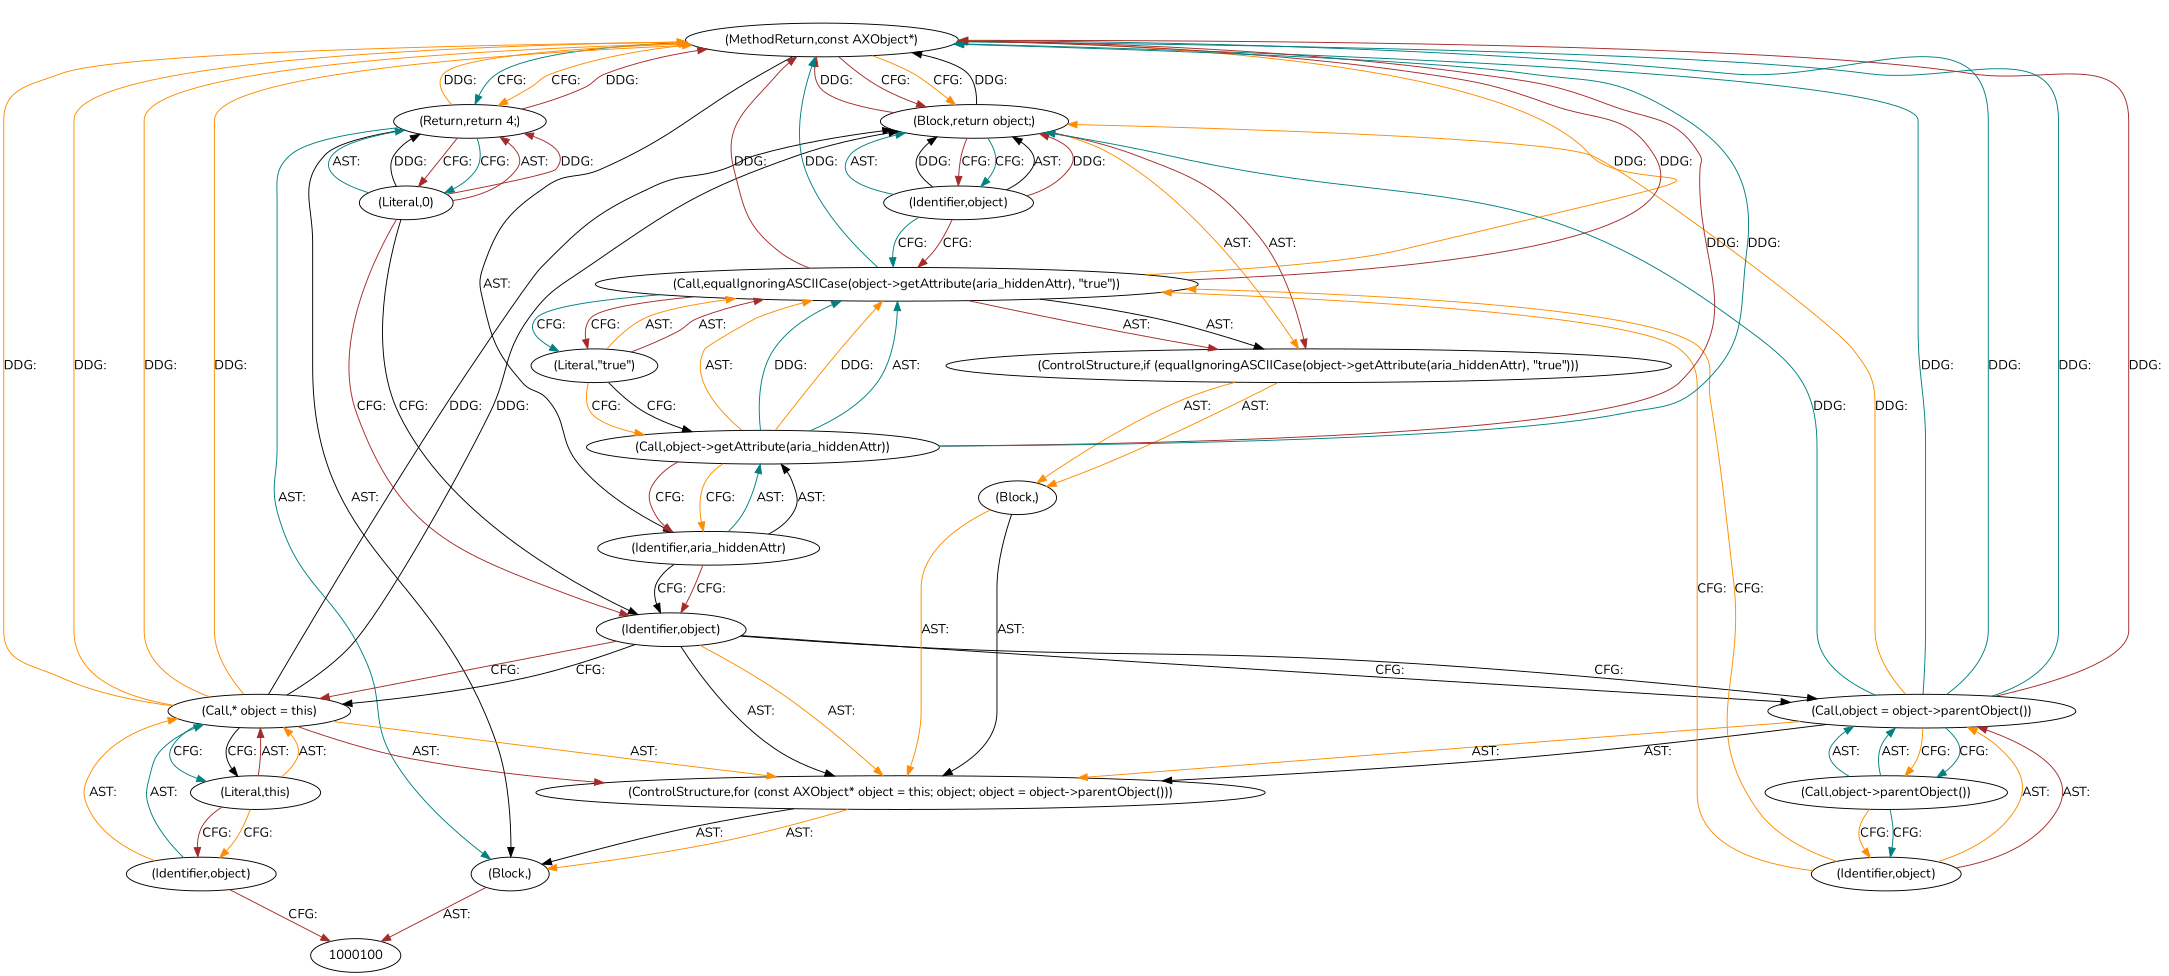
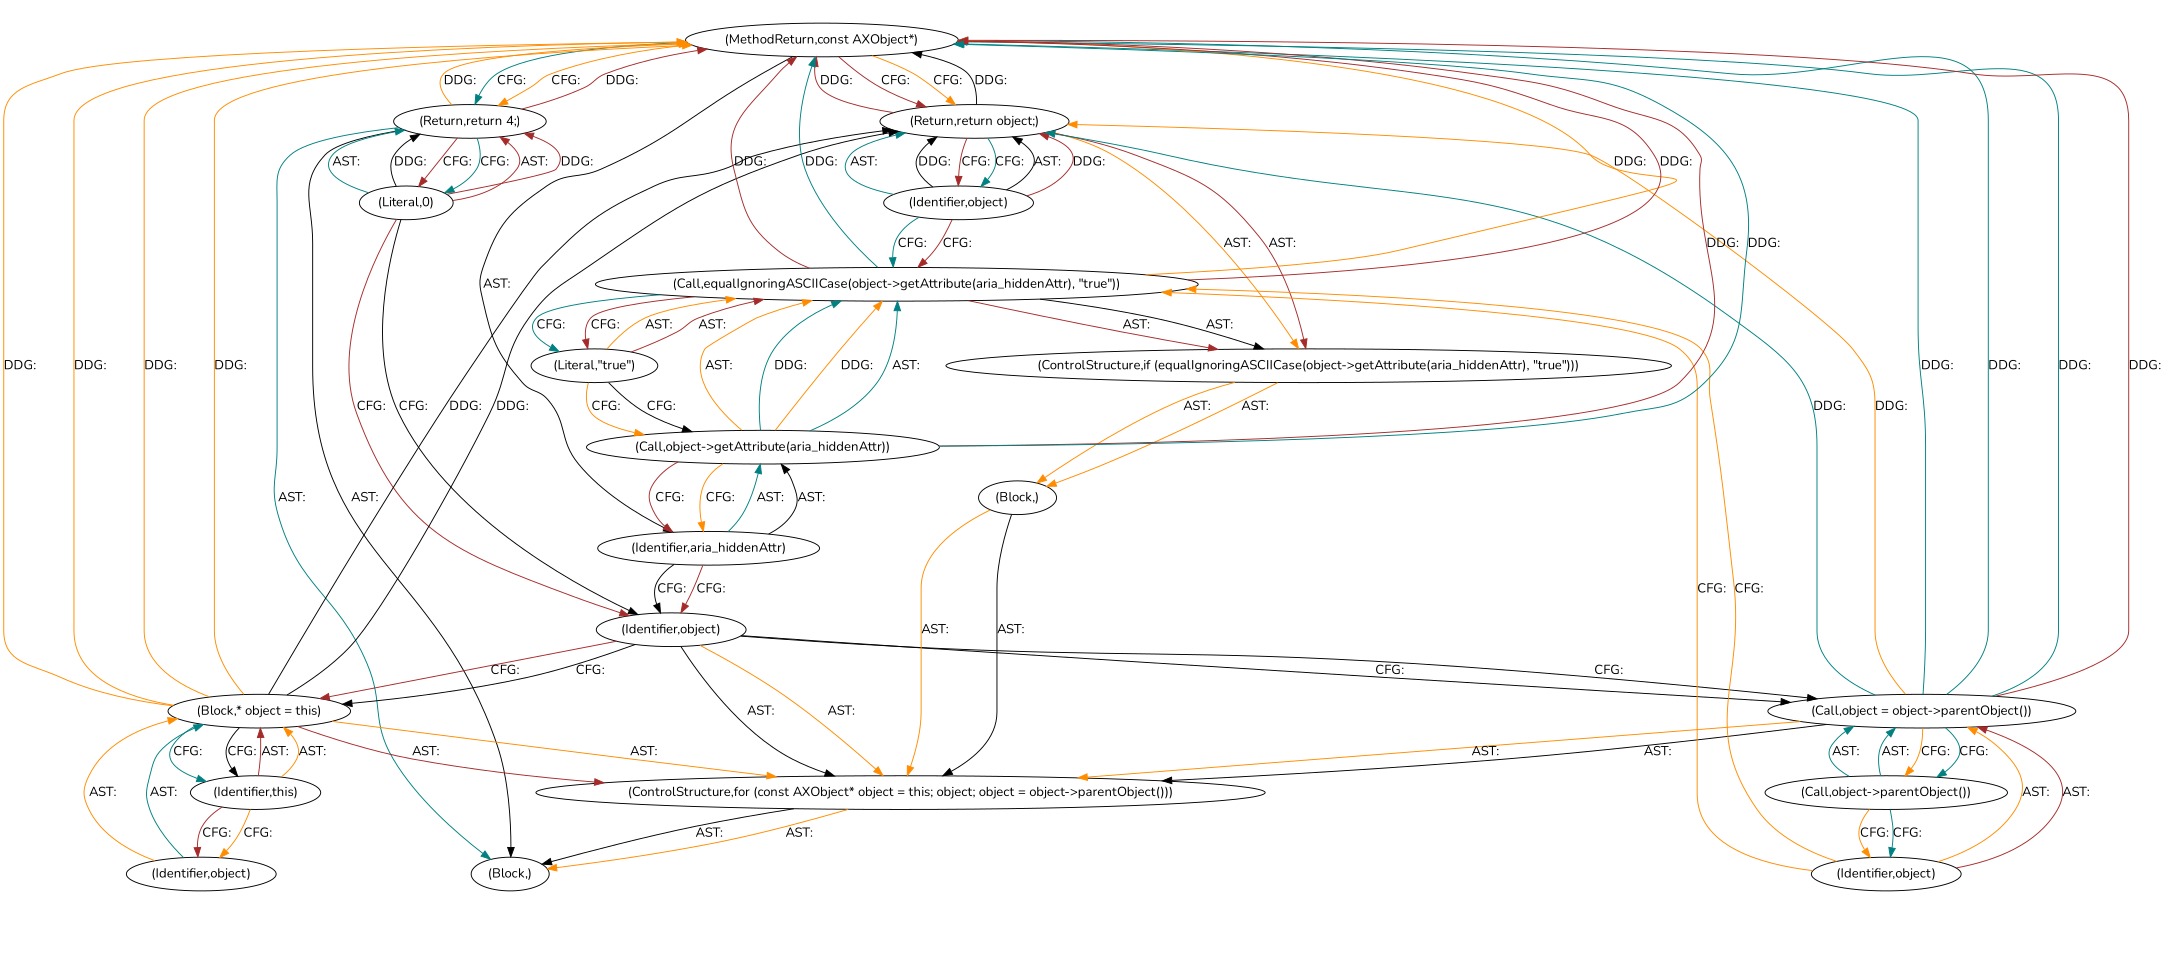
  digraph {
    fontname=Nunito
    node [fontname=Nunito]
    edge [color=darkorange fontname=Nunito]
    n1 [label="(MethodReturn,const AXObject*)"]
-   n2 [label="(Block,return object;)"]
+   n2 [label="(Return,return object;)"]
    n3 [label="(Return,return 4;)"]
    n4 [label="(Identifier,aria_hiddenAttr)"]
    n5 [label="(ControlStructure,if (equalIgnoringASCIICase(object->getAttribute(aria_hiddenAttr), \"true\")))"]
    n6 [label="(Identifier,object)"]
    n7 [label="(Block,)"]
    n8 [label="(Literal,0)"]
-   1000100
-   n10 [label="(Call,* object = this)"]
+   n10 [label="(Block,* object = this)"]
    n11 [label="(ControlStructure,for (const AXObject* object = this; object; object = object->parentObject()))"]
-   n12 [label="(Literal,this)"]
+   n12 [label="(Identifier,this)"]
    n13 [label="(Identifier,object)"]
    n14 [label="(Identifier,object)"]
    n15 [label="(Call,object = object->parentObject())"]
    n16 [label="(Call,object->parentObject())"]
    n17 [label="(Identifier,object)"]
    n18 [label="(Call,equalIgnoringASCIICase(object->getAttribute(aria_hiddenAttr), \"true\"))"]
    n19 [label="(Literal,\"true\")"]
    n20 [label="(Block,)"]
    n21 [label="(Call,object->getAttribute(aria_hiddenAttr))"]
    n1 -> n2 [color=brown label="CFG: "]
    n1 -> n2 [label="CFG: "]
    n1 -> n3 [color=teal label="CFG: "]
    n1 -> n3 [label="CFG: "]
    n1 -> n4 [color=black label="AST: "]
    n2 -> n1 [color=black label="DDG: "]
    n2 -> n1 [color=brown label="DDG: "]
    n2 -> n5 [label="AST: "]
    n2 -> n5 [color=brown label="AST: "]
    n2 -> n6 [color=brown label="CFG: "]
    n2 -> n6 [color=teal label="CFG: "]
    n3 -> n1 [color=brown label="DDG: "]
    n3 -> n1 [label="DDG: "]
    n3 -> n7 [color=teal label="AST: "]
    n3 -> n7 [color=black label="AST: "]
    n3 -> n8 [color=brown label="CFG: "]
    n3 -> n8 [color=teal label="CFG: "]
    n4 -> n14 [color=black label="CFG: "]
    n4 -> n14 [color=brown label="CFG: "]
    n4 -> n21 [color=teal label="AST: "]
    n4 -> n21 [color=black label="AST: "]
    n5 -> n20 [label="AST: "]
    n5 -> n20 [label="AST: "]
    n6 -> n2 [color=black label="AST: "]
    n6 -> n2 [color=brown label="DDG: "]
    n6 -> n2 [color=teal label="AST: "]
    n6 -> n2 [color=black label="DDG: "]
    n6 -> n18 [color=brown label="CFG: "]
    n6 -> n18 [color=teal label="CFG: "]
-   n7 -> 1000100 [color=brown label="AST: "]
    n8 -> n3 [color=brown label="AST: "]
    n8 -> n3 [color=brown label="DDG: "]
    n8 -> n3 [color=teal label="AST: "]
    n8 -> n3 [color=black label="DDG: "]
    n8 -> n14 [color=black label="CFG: "]
    n8 -> n14 [color=brown label="CFG: "]
    n10 -> n1 [label="DDG: "]
    n10 -> n1 [label="DDG: "]
    n10 -> n1 [label="DDG: "]
    n10 -> n1 [label="DDG: "]
    n10 -> n2 [color=black label="DDG: "]
    n10 -> n2 [color=black label="DDG: "]
    n10 -> n11 [color=brown label="AST: "]
    n10 -> n11 [label="AST: "]
    n10 -> n12 [color=teal label="CFG: "]
    n10 -> n12 [color=black label="CFG: "]
    n11 -> n7 [color=black label="AST: "]
    n11 -> n7 [label="AST: "]
    n12 -> n10 [color=brown label="AST: "]
    n12 -> n10 [label="AST: "]
    n12 -> n13 [color=brown label="CFG: "]
    n12 -> n13 [label="CFG: "]
-   n13 -> 1000100 [color=brown label="CFG: "]
    n13 -> n10 [label="AST: "]
    n13 -> n10 [color=teal label="AST: "]
    n14 -> n10 [color=brown label="CFG: "]
    n14 -> n10 [color=black label="CFG: "]
    n14 -> n11 [color=black label="AST: "]
    n14 -> n11 [label="AST: "]
    n14 -> n15 [color=black label="CFG: "]
    n14 -> n15 [color=black label="CFG: "]
    n15 -> n1 [color=teal label="DDG: "]
    n15 -> n1 [color=teal label="DDG: "]
    n15 -> n1 [color=teal label="DDG: "]
    n15 -> n1 [color=brown label="DDG: "]
    n15 -> n2 [label="DDG: "]
    n15 -> n2 [color=teal label="DDG: "]
    n15 -> n11 [label="AST: "]
    n15 -> n11 [color=black label="AST: "]
    n15 -> n16 [label="CFG: "]
    n15 -> n16 [color=teal label="CFG: "]
    n16 -> n15 [color=teal label="AST: "]
    n16 -> n15 [color=teal label="AST: "]
    n16 -> n17 [label="CFG: "]
    n16 -> n17 [color=teal label="CFG: "]
    n17 -> n15 [label="AST: "]
    n17 -> n15 [color=brown label="AST: "]
    n17 -> n18 [label="CFG: "]
    n17 -> n18 [label="CFG: "]
    n18 -> n1 [color=brown label="DDG: "]
    n18 -> n1 [color=teal label="DDG: "]
    n18 -> n1 [label="DDG: "]
    n18 -> n1 [color=brown label="DDG: "]
    n18 -> n5 [color=brown label="AST: "]
    n18 -> n5 [color=black label="AST: "]
    n18 -> n19 [color=teal label="CFG: "]
    n18 -> n19 [color=brown label="CFG: "]
    n19 -> n18 [label="AST: "]
    n19 -> n18 [color=brown label="AST: "]
    n19 -> n21 [color=black label="CFG: "]
    n19 -> n21 [label="CFG: "]
    n20 -> n11 [color=black label="AST: "]
    n20 -> n11 [label="AST: "]
    n21 -> n1 [color=brown label="DDG: "]
    n21 -> n1 [color=teal label="DDG: "]
    n21 -> n4 [color=brown label="CFG: "]
    n21 -> n4 [label="CFG: "]
    n21 -> n18 [label="AST: "]
    n21 -> n18 [label="DDG: "]
    n21 -> n18 [color=teal label="AST: "]
    n21 -> n18 [color=teal label="DDG: "]
  }
